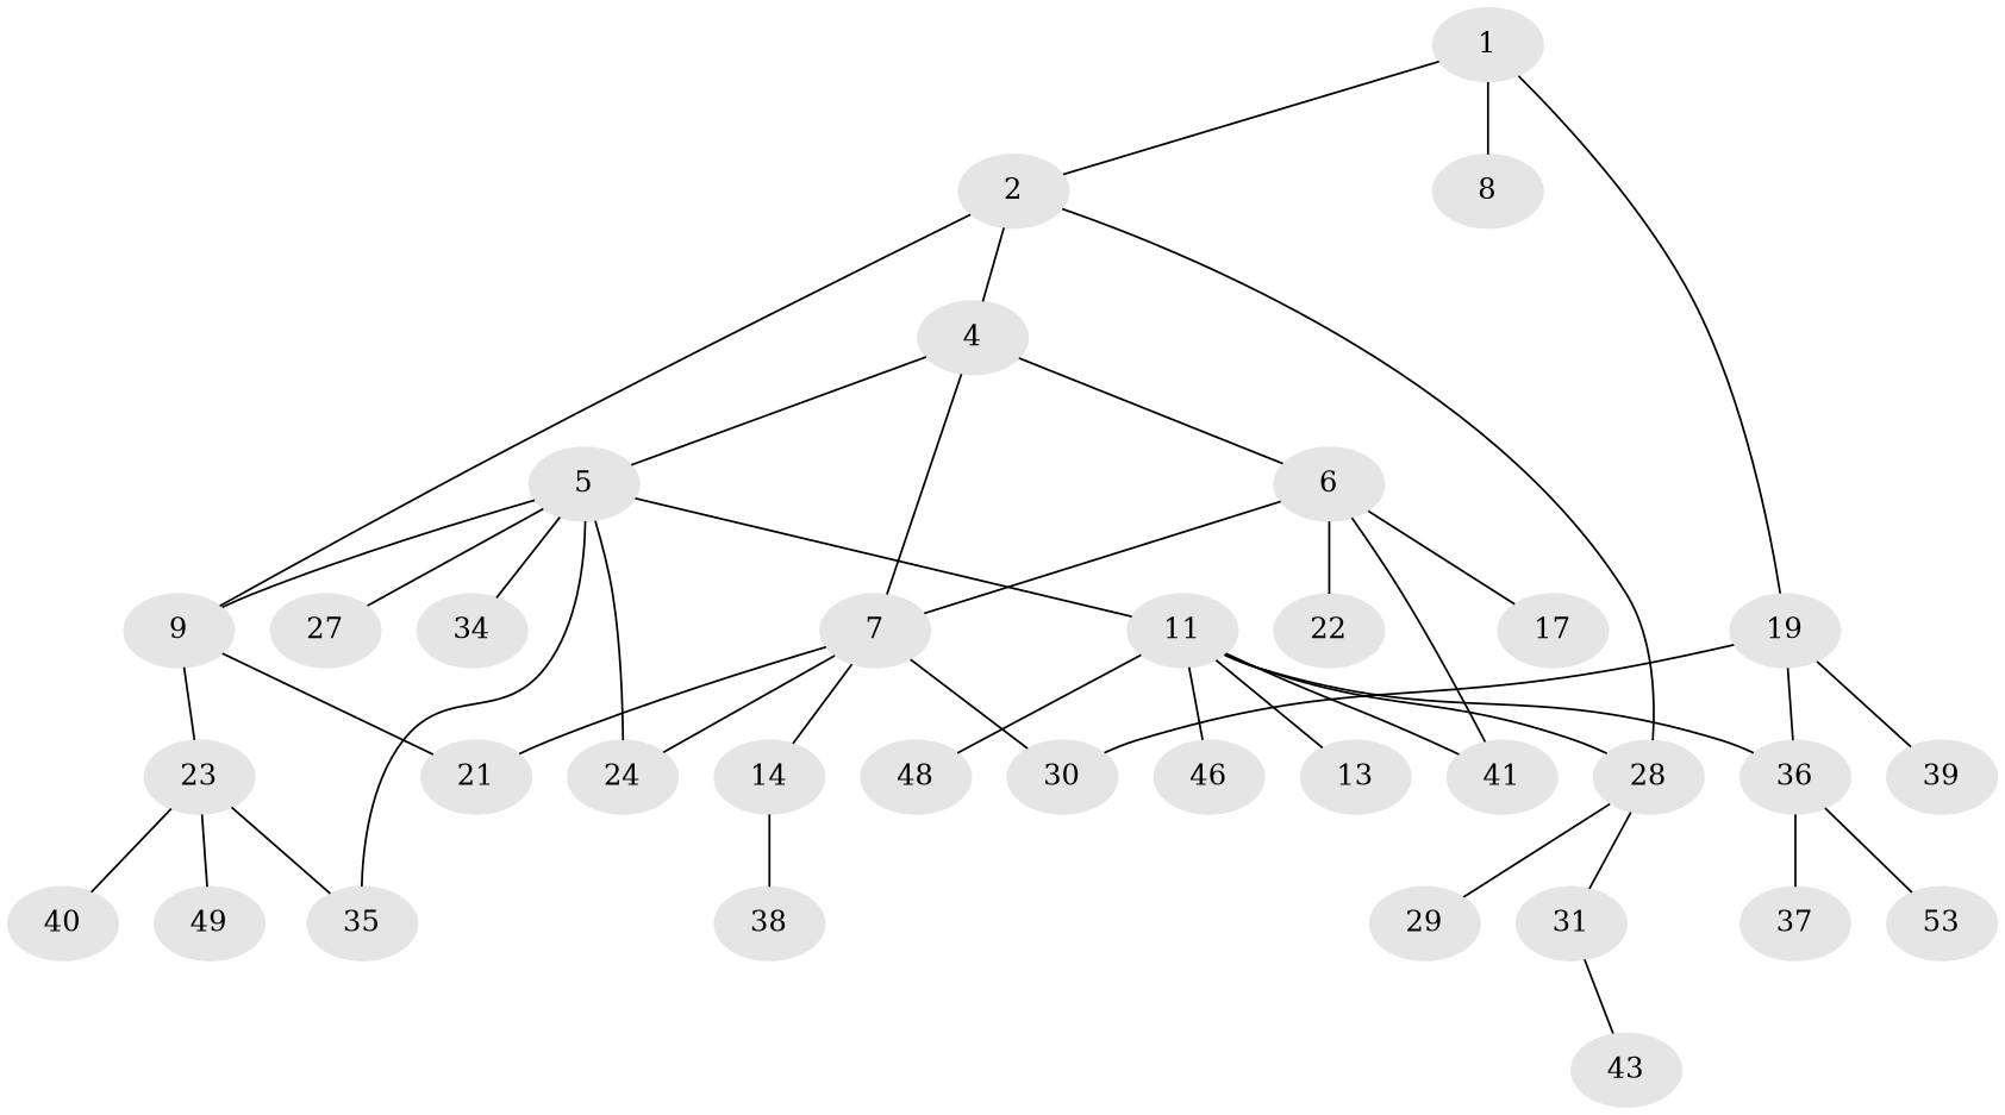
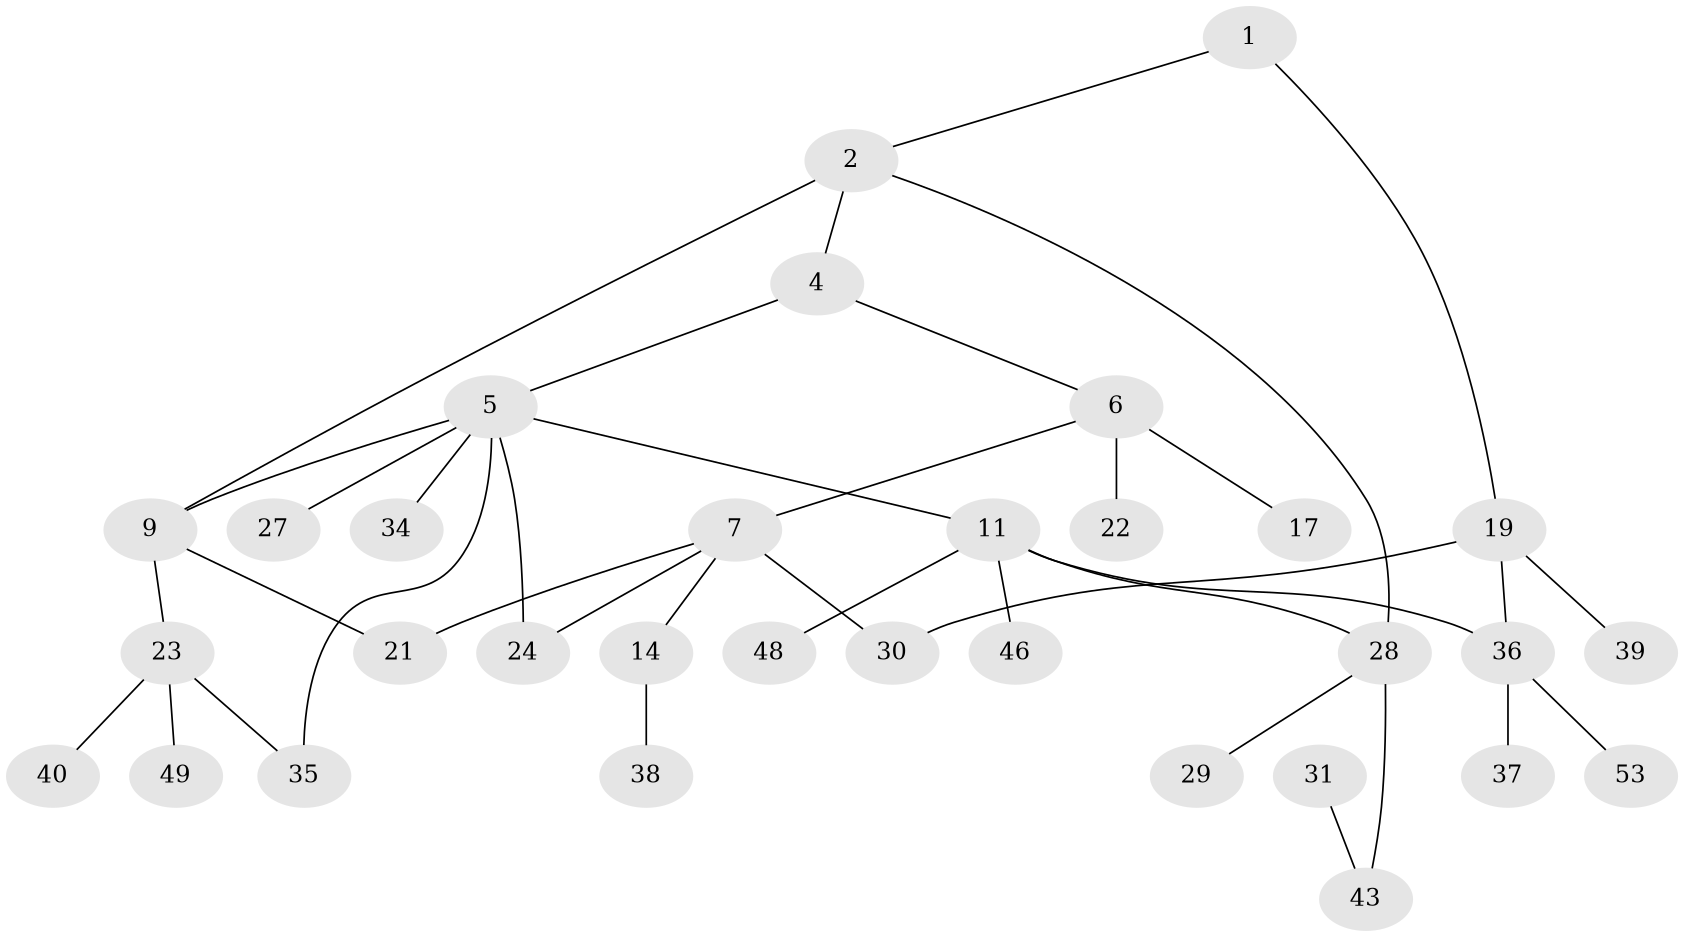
  graph {
    node [color=gray90 style=filled]
    1 [super="+16"]
    2 [super="+3"]
-   8
    19 [super="+25"]
    4 [super="+20"]
    9 [super="+15"]
    28 [super="+42"]
    5 [super="+12"]
    6 [super="+32"]
    7 [super="+10"]
    21
    23 [super="+26"]
    30 [super="+33"]
    36 [super="+45"]
    39 [super="+44"]
    29
    31 [super="+47"]
    11 [super="+18"]
    24
    27
    34
    35
    17 [super="+51"]
    22
-   41 [super="+52"]
    14
    46
-   13
    48
    38 [super="+50"]
    40
    49
    37
    53
    43
    1 -- 2
-   1 -- 8
    1 -- 19
    2 -- 4
    2 -- 9
    2 -- 28
    19 -- 30
    19 -- 36
    19 -- 39
    4 -- 5
    4 -- 6
-   4 -- 7
    9 -- 21
    9 -- 23
    28 -- 29
-   28 -- 31
+   28 -- 43
    5 -- 9
    5 -- 11
    5 -- 24
    5 -- 27
    5 -- 34
    5 -- 35
    6 -- 7
    6 -- 17
    6 -- 22
-   6 -- 41
    7 -- 21
    7 -- 30
    7 -- 24
    7 -- 14
    23 -- 35
    23 -- 40
    23 -- 49
    36 -- 37
    36 -- 53
    31 -- 43
    11 -- 28
    11 -- 36
-   11 -- 41
    11 -- 46
-   11 -- 13
    11 -- 48
    14 -- 38
  }
